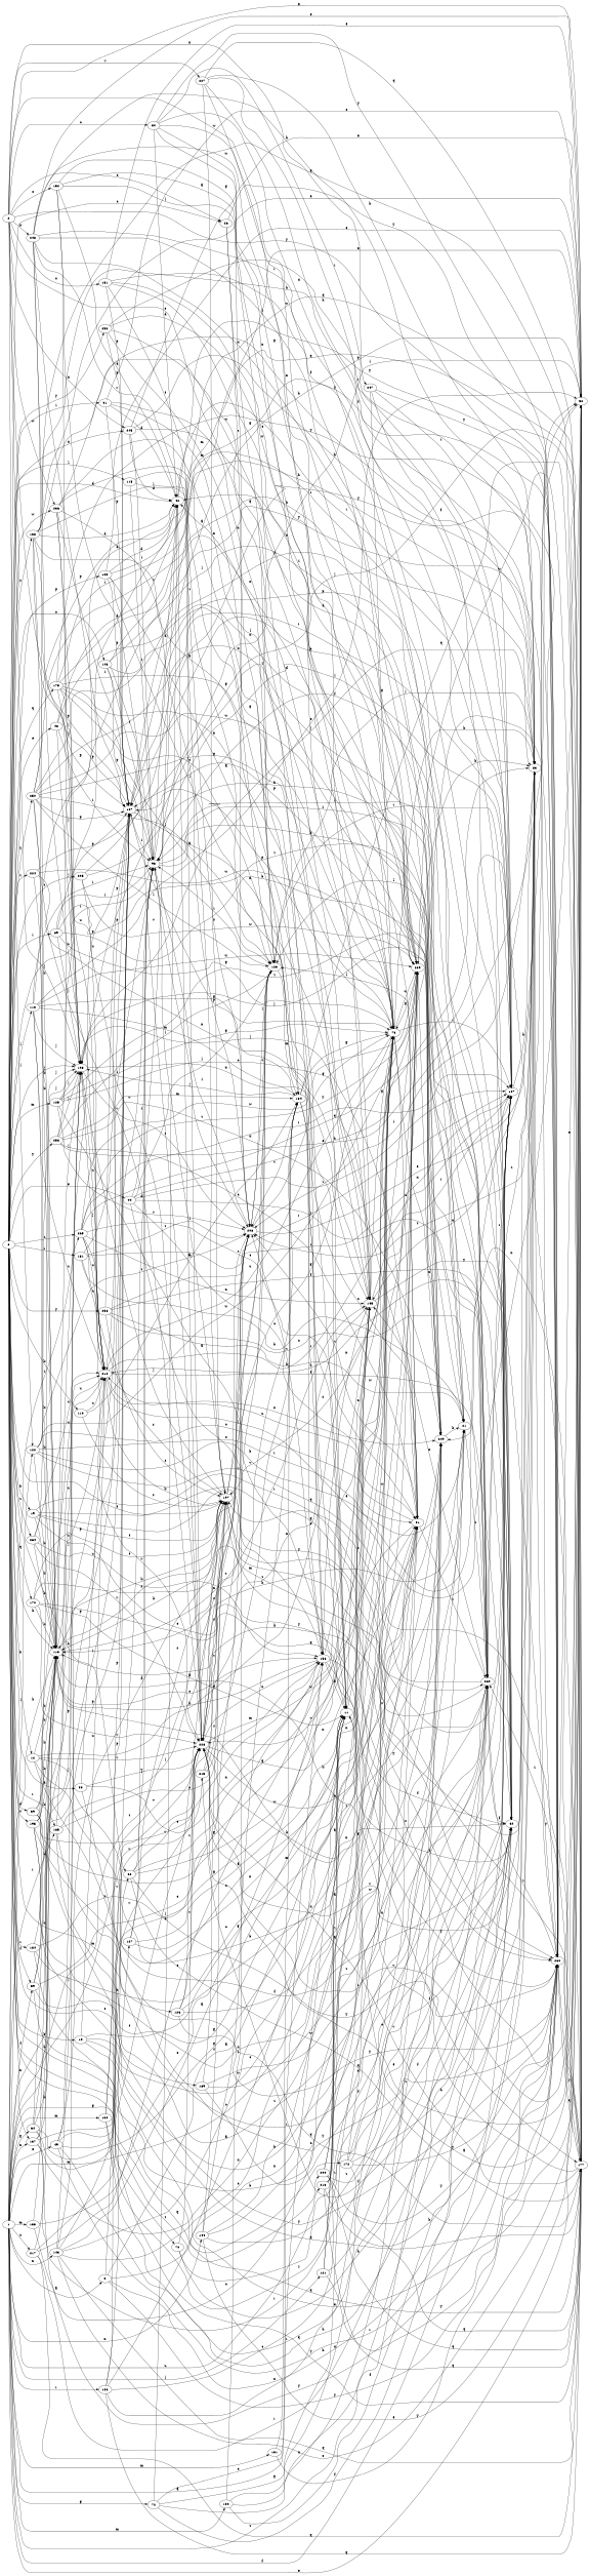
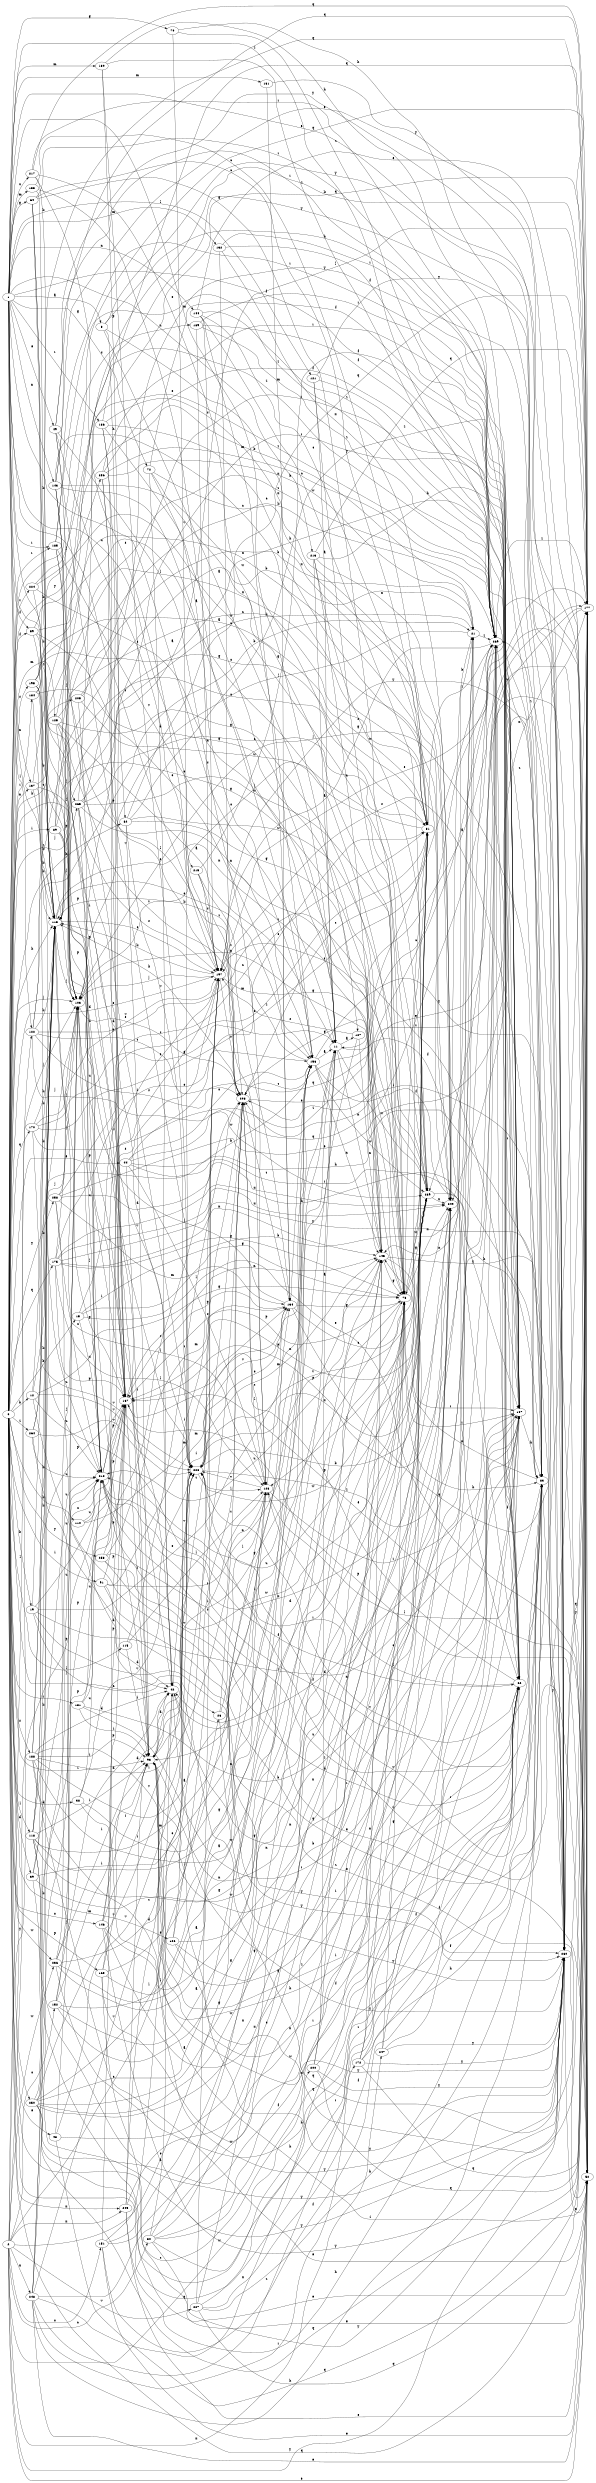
  strict digraph {
    rankdir=LR
    0
    12
    15
    19
    26
    38
    39
    42
    44
    48
    59
    82
    89
    91
    93
    103
    110
    113
    115
    118
    125
    126
    137
    146
    165
    170
    172
    175
    177
    181
    184
    185
    188
    189
    195
    197
    200
    205
    224
    236
    245
    250
    253
    256
    258
    264
    265
    62
    21
    73
    228
    52
    31
    218
    156
    260
    187
    208
    123
    145
    269
    83
    249
    167
    239
    134
    11
    1
    3
    49
    64
    70
    72
    121
    122
    127
    130
    131
    132
    133
    143
    144
    186
    213
    215
    217
    2
    30
    151
    152
    227
    247
    248
    0 -> 12 [label=b]
    0 -> 15 [label=b]
    0 -> 19 [label=b]
    0 -> 26 [label=c]
    0 -> 38 [label=d]
    0 -> 39 [label=d]
    0 -> 42 [label=d]
    0 -> 44 [label=e]
    0 -> 48 [label=e]
    0 -> 59 [label=f]
    0 -> 82 [label=h]
    0 -> 89 [label=i]
    0 -> 91 [label=i]
    0 -> 93 [label=i]
    0 -> 103 [label=j]
    0 -> 110 [label=k]
    0 -> 113 [label=k]
    0 -> 115 [label=l]
    0 -> 118 [label=l]
    0 -> 125 [label=m]
    0 -> 126 [label=m]
    0 -> 137 [label=n]
    0 -> 146 [label=o]
    0 -> 165 [label=p]
    0 -> 170 [label=q]
    0 -> 172 [label=q]
    0 -> 175 [label=q]
    0 -> 177 [label=q]
    0 -> 181 [label=r]
    0 -> 184 [label=r]
    0 -> 185 [label=r]
    0 -> 188 [label=s]
    0 -> 189 [label=s]
    0 -> 195 [label=s]
    0 -> 197 [label=s]
    0 -> 200 [label=t]
    0 -> 205 [label=t]
    0 -> 224 [label=v]
    0 -> 236 [label=w]
    0 -> 245 [label=x]
    0 -> 250 [label=y]
    0 -> 253 [label=y]
    0 -> 256 [label=y]
    0 -> 258 [label=y]
    0 -> 264 [label=z]
    0 -> 265 [label=z]
    12 -> 113 [label=k]
    12 -> 177 [label=q]
    12 -> 62 [label=f]
-   12 -> 21 [label=b]
+   12 -> 31 [label=b]
    12 -> 73 [label=g]
    12 -> 228 [label=v]
    15 -> 21 [label=b]
    15 -> 73 [label=g]
    15 -> 52 [label=e]
    15 -> 31 [label=c]
    15 -> 218 [label=u]
    19 -> 113 [label=k]
    19 -> 177 [label=q]
    19 -> 197 [label=s]
    19 -> 156 [label=o]
    19 -> 260 [label=y]
    19 -> 187 [label=r]
    26 -> 260 [label=y]
    26 -> 208 [label=t]
    26 -> 123 [label=l]
    38 -> 228 [label=v]
    38 -> 218 [label=u]
    38 -> 260 [label=y]
    38 -> 145 [label=n]
    39 -> 113 [label=k]
    39 -> 73 [label=g]
    39 -> 218 [label=u]
    39 -> 156 [label=o]
    39 -> 260 [label=y]
    42 -> 228 [label=v]
    42 -> 260 [label=y]
    42 -> 187 [label=r]
    44 -> 93 [label=i]
    44 -> 31 [label=c]
    44 -> 156 [label=o]
    44 -> 187 [label=r]
    44 -> 123 [label=l]
    44 -> 269 [label=z]
    44 -> 83 [label=h]
    48 -> 103 [label=j]
    48 -> 177 [label=q]
    48 -> 228 [label=v]
    48 -> 249 [label=x]
    59 -> 113 [label=k]
    59 -> 21 [label=b]
    59 -> 73 [label=g]
    59 -> 156 [label=o]
    59 -> 167 [label=p]
    82 -> 93 [label=i]
    82 -> 177 [label=q]
    82 -> 73 [label=g]
    82 -> 228 [label=v]
    82 -> 260 [label=y]
    82 -> 239 [label=w]
    89 -> 93 [label=i]
    89 -> 103 [label=j]
    89 -> 21 [label=b]
    89 -> 73 [label=g]
    89 -> 269 [label=z]
    89 -> 167 [label=p]
    91 -> 42 [label=d]
    91 -> 52 [label=e]
    91 -> 145 [label=n]
    91 -> 167 [label=p]
    91 -> 134 [label=m]
    93 -> 42 [label=d]
    93 -> 62 [label=f]
    93 -> 21 [label=b]
    93 -> 260 [label=y]
    93 -> 208 [label=t]
    93 -> 269 [label=z]
    103 -> 218 [label=u]
    103 -> 208 [label=t]
    103 -> 145 [label=n]
    110 -> 197 [label=s]
    110 -> 218 [label=u]
    110 -> 134 [label=m]
    113 -> 103 [label=j]
    113 -> 197 [label=s]
    113 -> 218 [label=u]
    113 -> 156 [label=o]
    113 -> 145 [label=n]
    113 -> 167 [label=p]
    115 -> 93 [label=i]
    115 -> 208 [label=t]
    115 -> 123 [label=l]
    118 -> 93 [label=i]
    118 -> 103 [label=j]
    118 -> 113 [label=k]
    118 -> 73 [label=g]
    118 -> 52 [label=e]
    118 -> 218 [label=u]
    118 -> 260 [label=y]
    118 -> 239 [label=w]
    118 -> 134 [label=m]
    125 -> 42 [label=d]
    125 -> 103 [label=j]
    125 -> 73 [label=g]
    125 -> 31 [label=c]
    125 -> 208 [label=t]
    125 -> 269 [label=z]
    125 -> 11 [label=a]
    126 -> 228 [label=v]
    126 -> 260 [label=y]
    126 -> 208 [label=t]
    126 -> 269 [label=z]
    126 -> 249 [label=x]
    137 -> 113 [label=k]
    137 -> 228 [label=v]
    137 -> 218 [label=u]
    137 -> 260 [label=y]
    137 -> 249 [label=x]
    146 -> 93 [label=i]
    146 -> 73 [label=g]
    146 -> 228 [label=v]
    146 -> 260 [label=y]
    146 -> 269 [label=z]
    146 -> 167 [label=p]
    165 -> 42 [label=d]
    165 -> 52 [label=e]
    165 -> 187 [label=r]
    165 -> 123 [label=l]
    165 -> 167 [label=p]
    165 -> 11 [label=a]
    170 -> 113 [label=k]
    170 -> 177 [label=q]
    170 -> 197 [label=s]
    170 -> 228 [label=v]
    170 -> 269 [label=z]
    170 -> 11 [label=a]
    172 -> 177 [label=q]
    172 -> 62 [label=f]
    172 -> 31 [label=c]
    172 -> 260 [label=y]
    172 -> 145 [label=n]
    172 -> 83 [label=h]
    175 -> 103 [label=j]
    175 -> 73 [label=g]
    175 -> 156 [label=o]
    175 -> 260 [label=y]
    175 -> 123 [label=l]
    175 -> 145 [label=n]
    175 -> 83 [label=h]
    175 -> 249 [label=x]
    175 -> 167 [label=p]
    177 -> 103 [label=j]
    177 -> 113 [label=k]
    177 -> 228 [label=v]
    177 -> 260 [label=y]
    177 -> 269 [label=z]
    177 -> 249 [label=x]
    177 -> 239 [label=w]
    181 -> 93 [label=i]
    181 -> 21 [label=b]
    181 -> 218 [label=u]
    181 -> 187 [label=r]
    181 -> 208 [label=t]
    184 -> 113 [label=k]
    184 -> 177 [label=q]
    184 -> 73 [label=g]
    184 -> 31 [label=c]
    185 -> 103 [label=j]
    185 -> 156 [label=o]
    185 -> 187 [label=r]
    185 -> 123 [label=l]
    185 -> 269 [label=z]
    188 -> 42 [label=d]
    188 -> 93 [label=i]
    188 -> 113 [label=k]
    188 -> 177 [label=q]
    188 -> 52 [label=e]
    188 -> 123 [label=l]
    188 -> 83 [label=h]
    188 -> 167 [label=p]
    188 -> 239 [label=w]
    188 -> 11 [label=a]
    189 -> 197 [label=s]
    189 -> 62 [label=f]
    189 -> 187 [label=r]
    189 -> 269 [label=z]
    195 -> 103 [label=j]
    195 -> 113 [label=k]
    195 -> 177 [label=q]
    195 -> 31 [label=c]
    195 -> 218 [label=u]
    195 -> 249 [label=x]
    197 -> 93 [label=i]
    197 -> 103 [label=j]
    197 -> 113 [label=k]
    197 -> 73 [label=g]
    197 -> 260 [label=y]
    197 -> 208 [label=t]
    200 -> 177 [label=q]
    200 -> 62 [label=f]
    200 -> 260 [label=y]
    200 -> 145 [label=n]
    200 -> 11 [label=a]
    205 -> 21 [label=b]
    205 -> 218 [label=u]
    205 -> 187 [label=r]
    205 -> 239 [label=w]
    224 -> 113 [label=k]
    224 -> 145 [label=n]
    224 -> 269 [label=z]
    224 -> 239 [label=w]
    236 -> 93 [label=i]
    236 -> 103 [label=j]
    236 -> 218 [label=u]
    236 -> 208 [label=t]
    236 -> 145 [label=n]
    236 -> 83 [label=h]
    236 -> 11 [label=a]
    245 -> 42 [label=d]
    245 -> 93 [label=i]
    245 -> 52 [label=e]
    245 -> 83 [label=h]
    245 -> 249 [label=x]
    250 -> 113 [label=k]
    250 -> 177 [label=q]
    250 -> 62 [label=f]
    250 -> 73 [label=g]
    250 -> 228 [label=v]
    250 -> 123 [label=l]
    250 -> 83 [label=h]
    250 -> 249 [label=x]
    250 -> 167 [label=p]
    250 -> 239 [label=w]
    250 -> 11 [label=a]
    253 -> 73 [label=g]
    253 -> 83 [label=h]
    253 -> 167 [label=p]
    253 -> 239 [label=w]
    253 -> 134 [label=m]
    256 -> 197 [label=s]
    256 -> 62 [label=f]
    256 -> 21 [label=b]
    256 -> 187 [label=r]
    256 -> 269 [label=c]
    256 -> 167 [label=p]
    258 -> 42 [label=d]
    258 -> 103 [label=j]
    258 -> 52 [label=e]
    258 -> 31 [label=c]
    258 -> 123 [label=l]
    258 -> 249 [label=x]
    258 -> 134 [label=m]
    264 -> 103 [label=j]
    264 -> 113 [label=k]
    264 -> 228 [label=v]
    264 -> 218 [label=u]
    264 -> 260 [label=y]
    265 -> 177 [label=q]
    265 -> 197 [label=s]
    265 -> 228 [label=v]
    265 -> 31 [label=c]
    265 -> 218 [label=u]
    265 -> 260 [label=y]
    265 -> 187 [label=r]
    265 -> 145 [label=n]
    265 -> 239 [label=w]
    62 -> 93 [label=i]
    62 -> 113 [label=k]
    62 -> 218 [label=u]
    62 -> 123 [label=l]
    62 -> 167 [label=p]
    21 -> 42 [label=d]
    21 -> 103 [label=j]
    21 -> 113 [label=k]
    21 -> 269 [label=z]
    73 -> 42 [label=d]
    73 -> 31 [label=c]
    73 -> 218 [label=u]
    73 -> 187 [label=r]
    73 -> 83 [label=h]
    73 -> 249 [label=x]
    73 -> 167 [label=p]
    73 -> 239 [label=w]
    228 -> 197 [label=s]
    228 -> 21 [label=b]
-   228 -> 52 [label=e]
    228 -> 156 [label=o]
    228 -> 123 [label=l]
    228 -> 145 [label=n]
    228 -> 269 [label=z]
    228 -> 249 [label=x]
    228 -> 239 [label=w]
    52 -> 93 [label=i]
    52 -> 197 [label=s]
    52 -> 228 [label=v]
    52 -> 208 [label=t]
    52 -> 167 [label=p]
    52 -> 11 [label=a]
    31 -> 103 [label=j]
    31 -> 228 [label=v]
    31 -> 218 [label=u]
    31 -> 208 [label=t]
    31 -> 123 [label=l]
    31 -> 269 [label=z]
    218 -> 103 [label=j]
-   218 -> 197 [label=k]
+   218 -> 197 [label=s]
    218 -> 62 [label=f]
    218 -> 52 [label=e]
    218 -> 187 [label=r]
    218 -> 249 [label=x]
    218 -> 167 [label=p]
    156 -> 113 [label=k]
    156 -> 62 [label=f]
    156 -> 260 [label=y]
    156 -> 208 [label=t]
    156 -> 145 [label=n]
    156 -> 239 [label=w]
    156 -> 11 [label=a]
    260 -> 177 [label=q]
    260 -> 52 [label=e]
    260 -> 269 [label=z]
    187 -> 93 [label=i]
    187 -> 83 [label=h]
    208 -> 93 [label=i]
    208 -> 113 [label=k]
    208 -> 73 [label=g]
    208 -> 52 [label=e]
    208 -> 123 [label=l]
    123 -> 93 [label=i]
    123 -> 228 [label=v]
    123 -> 187 [label=r]
    123 -> 208 [label=t]
    123 -> 134 [label=m]
    145 -> 73 [label=g]
    145 -> 260 [label=y]
    145 -> 187 [label=r]
    269 -> 113 [label=k]
    269 -> 197 [label=s]
    269 -> 62 [label=f]
    269 -> 187 [label=r]
    269 -> 145 [label=n]
    269 -> 167 [label=p]
    83 -> 103 [label=j]
    83 -> 197 [label=s]
    83 -> 228 [label=v]
    83 -> 260 [label=y]
    83 -> 208 [label=i]
    83 -> 123 [label=l]
    83 -> 145 [label=n]
    83 -> 269 [label=z]
    249 -> 21 [label=b]
    167 -> 93 [label=i]
    167 -> 52 [label=e]
    167 -> 145 [label=n]
    239 -> 197 [label=s]
    239 -> 73 [label=g]
    239 -> 83 [label=h]
    239 -> 249 [label=x]
    239 -> 167 [label=p]
    134 -> 103 [label=j]
    134 -> 177 [label=q]
    134 -> 73 [label=g]
    134 -> 228 [label=v]
    134 -> 31 [label=c]
    134 -> 156 [label=o]
    134 -> 208 [label=t]
    134 -> 167 [label=p]
    11 -> 62 [label=f]
    11 -> 145 [label=n]
    11 -> 239 [label=w]
    1 -> 59 [label=f]
    1 -> 113 [label=k]
    1 -> 137 [label=n]
    1 -> 185 [label=r]
    1 -> 265 [label=z]
    1 -> 62 [label=f]
    1 -> 52 [label=e]
    1 -> 208 [label=t]
    1 -> 269 [label=z]
    1 -> 167 [label=p]
    1 -> 11 [label=a]
    1 -> 3 [label=a]
    1 -> 49 [label=e]
    1 -> 64 [label=g]
    1 -> 70 [label=g]
    1 -> 72 [label=g]
    1 -> 121 [label=l]
    1 -> 122 [label=l]
    1 -> 127 [label=m]
    1 -> 130 [label=m]
    1 -> 131 [label=m]
    1 -> 132 [label=m]
    1 -> 133 [label=m]
    1 -> 143 [label=n]
    1 -> 144 [label=n]
    1 -> 186 [label=r]
    1 -> 213 [label=u]
    1 -> 215 [label=u]
    1 -> 217 [label=u]
    3 -> 82 [label=h]
    3 -> 260 [label=y]
    3 -> 83 [label=h]
    3 -> 249 [label=x]
    3 -> 11 [label=a]
    49 -> 103 [label=j]
    49 -> 197 [label=s]
    49 -> 228 [label=v]
    49 -> 260 [label=y]
    49 -> 187 [label=r]
    49 -> 123 [label=l]
    64 -> 93 [label=i]
    64 -> 113 [label=k]
    64 -> 73 [label=g]
    64 -> 31 [label=c]
    64 -> 187 [label=r]
    64 -> 167 [label=p]
    70 -> 228 [label=v]
    70 -> 269 [label=z]
    70 -> 83 [label=h]
    72 -> 42 [label=d]
    72 -> 62 [label=f]
    72 -> 73 [label=g]
    72 -> 156 [label=o]
    72 -> 249 [label=x]
    121 -> 73 [label=g]
    121 -> 260 [label=y]
    121 -> 269 [label=z]
    121 -> 11 [label=a]
    122 -> 113 [label=k]
    122 -> 177 [label=q]
    122 -> 21 [label=b]
    122 -> 31 [label=c]
    122 -> 187 [label=r]
    122 -> 208 [label=t]
    122 -> 239 [label=w]
    127 -> 93 [label=i]
    127 -> 197 [label=s]
    127 -> 145 [label=n]
-   127 -> 11 [label=a]
+   11 -> 127 [label=a]
    130 -> 228 [label=v]
    130 -> 269 [label=z]
    130 -> 83 [label=h]
    130 -> 167 [label=p]
    131 -> 260 [label=y]
    131 -> 134 [label=m]
    132 -> 62 [label=f]
    132 -> 187 [label=r]
    132 -> 208 [label=t]
    132 -> 249 [label=x]
    133 -> 113 [label=k]
    133 -> 31 [label=c]
    133 -> 156 [label=o]
    143 -> 103 [label=j]
    143 -> 177 [label=q]
    143 -> 228 [label=v]
    143 -> 52 [label=e]
    143 -> 31 [label=c]
    143 -> 167 [label=p]
    143 -> 239 [label=w]
    143 -> 11 [label=a]
    144 -> 197 [label=s]
    144 -> 52 [label=e]
    144 -> 31 [label=c]
    144 -> 269 [label=z]
    144 -> 239 [label=w]
    144 -> 134 [label=m]
    186 -> 42 [label=d]
    186 -> 177 [label=q]
    186 -> 31 [label=c]
    186 -> 249 [label=x]
    186 -> 167 [label=p]
    186 -> 11 [label=a]
    213 -> 177 [label=q]
    213 -> 145 [label=n]
    213 -> 83 [label=h]
    213 -> 249 [label=x]
    213 -> 239 [label=w]
    213 -> 11 [label=a]
    215 -> 197 [label=s]
    215 -> 62 [label=f]
    215 -> 208 [label=t]
    215 -> 134 [label=m]
    217 -> 113 [label=k]
    217 -> 177 [label=q]
    217 -> 197 [label=s]
    217 -> 156 [label=o]
    217 -> 187 [label=r]
    2 -> 26 [label=c]
    2 -> 103 [label=j]
    2 -> 236 [label=w]
    2 -> 245 [label=x]
    2 -> 52 [label=e]
    2 -> 156 [label=o]
    2 -> 260 [label=y]
    2 -> 167 [label=p]
    2 -> 239 [label=w]
    2 -> 122 [label=l]
    2 -> 30 [label=c]
    2 -> 151 [label=o]
    2 -> 152 [label=o]
    2 -> 227 [label=v]
    2 -> 247 [label=x]
    2 -> 248 [label=x]
    30 -> 42 [label=d]
    30 -> 73 [label=g]
    30 -> 260 [label=y]
    30 -> 187 [label=r]
    30 -> 145 [label=n]
    30 -> 249 [label=x]
    30 -> 239 [label=w]
    151 -> 197 [label=s]
    151 -> 62 [label=f]
    151 -> 73 [label=g]
    151 -> 52 [label=e]
    151 -> 31 [label=c]
    151 -> 167 [label=p]
    152 -> 42 [label=d]
    152 -> 93 [label=i]
    152 -> 103 [label=j]
    152 -> 73 [label=g]
    152 -> 123 [label=l]
    152 -> 11 [label=a]
    227 -> 177 [label=q]
    227 -> 197 [label=s]
    227 -> 62 [label=f]
    227 -> 187 [label=r]
    227 -> 145 [label=n]
    227 -> 83 [label=h]
    247 -> 62 [label=f]
    247 -> 73 [label=g]
    247 -> 260 [label=y]
    247 -> 187 [label=r]
    248 -> 113 [label=k]
    248 -> 228 [label=v]
    248 -> 52 [label=e]
    248 -> 218 [label=u]
    248 -> 187 [label=r]
    248 -> 269 [label=z]
    248 -> 83 [label=h]
    248 -> 249 [label=x]
    248 -> 167 [label=p]
    248 -> 239 [label=w]
  }
